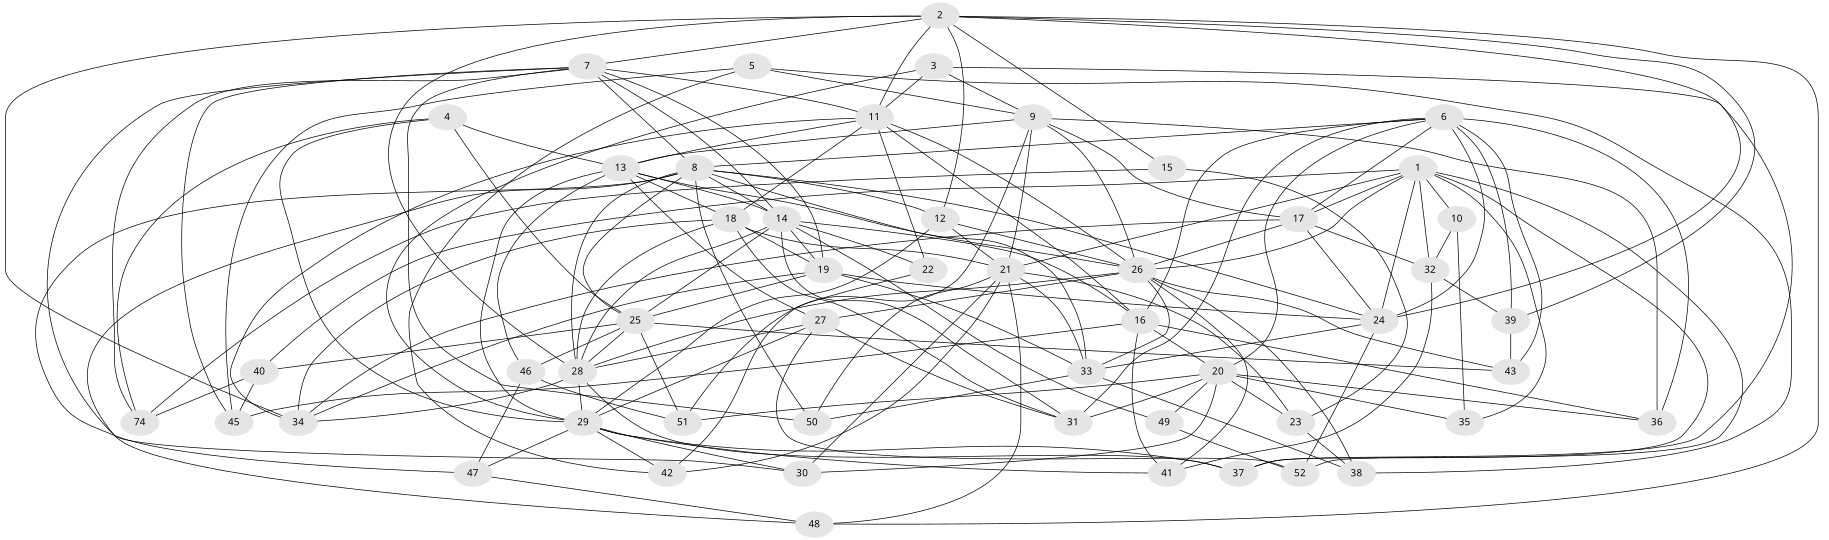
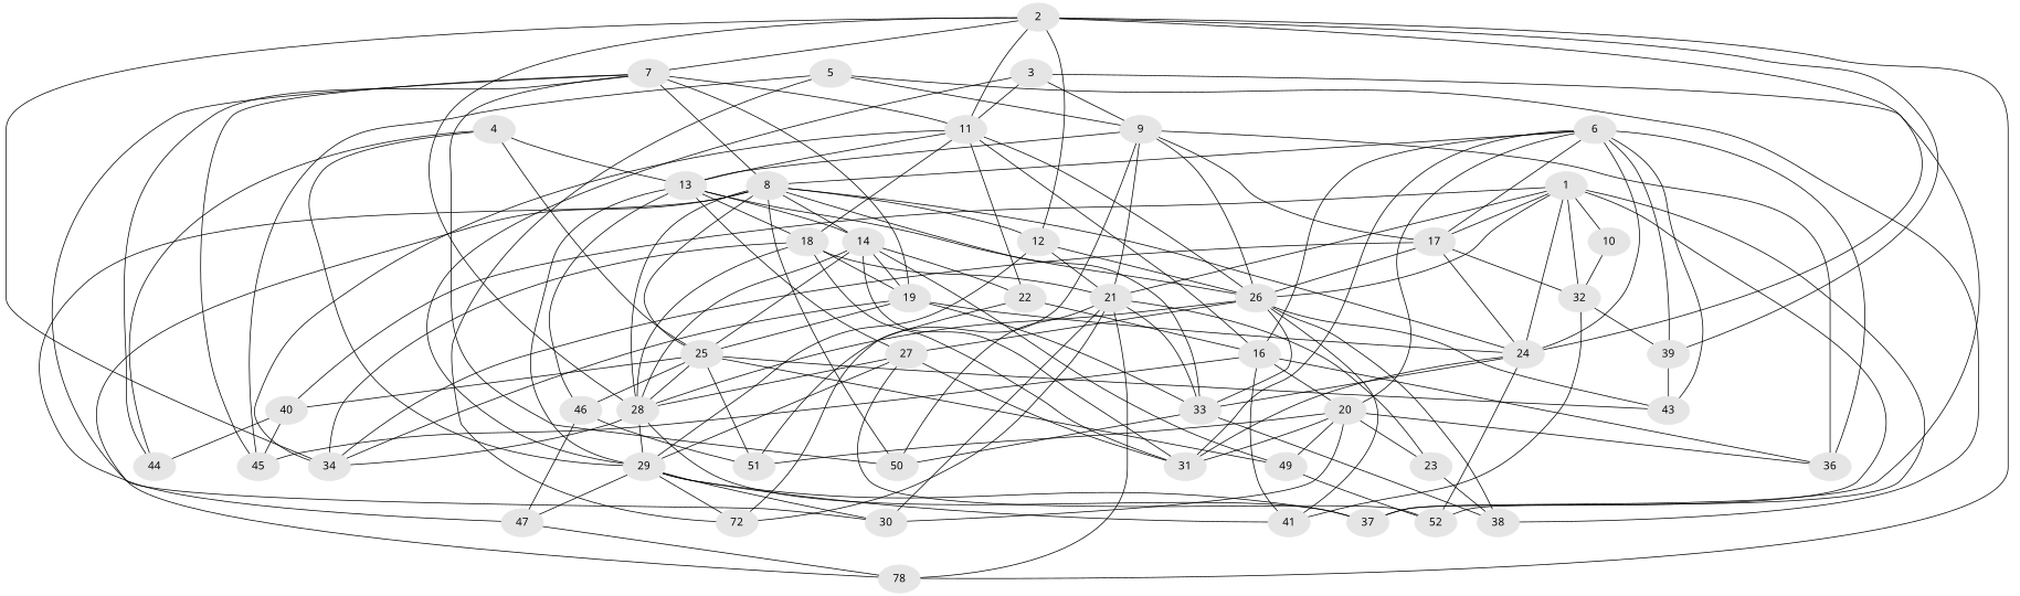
  graph {
    fontname="Noto Sans"
    node [color=gray90 fontname="Noto Sans" style=filled]
    edge [fontname="Noto Sans" weight=1.0]
    1
    10
    17
    21
    24
    26
    32
-   35
    37
    40
    52
    34
-   48
-   42
+   48 [label=78]
+   42 [label=72]
    30
    50
    33
    23
    31
    41
    28
    38
    43
    27
    39
-   44 [label=74]
+   44
    45
    2
    7
    11
    12
-   15
    8
    14
    19
    13
    16
    18
    22
    29
    3
    9
    36
    51
    47
    4
    25
    46
    49
    5
    6
    20
    1 -- 10 [weight=2.0]
    1 -- 17
    1 -- 21
    1 -- 24
    1 -- 26
    1 -- 32
-   1 -- 35
    1 -- 37
    1 -- 40
    1 -- 52
    10 -- 32
-   10 -- 35
    17 -- 24
    17 -- 26
    17 -- 32
    17 -- 34
    21 -- 48
    21 -- 42
    21 -- 30
    21 -- 50
    21 -- 33
    21 -- 23
    24 -- 52
    24 -- 33 [weight=2.0]
+   24 -- 31
    26 -- 33
    26 -- 41
    26 -- 28
    26 -- 38
    26 -- 43
    26 -- 27
    32 -- 41
    32 -- 39
    40 -- 44
    40 -- 45
    33 -- 50
    33 -- 38
    23 -- 38
    28 -- 37
    28 -- 34 [weight=2.0]
    28 -- 29
    27 -- 52
    27 -- 31
    27 -- 28
    27 -- 29
    39 -- 43
    2 -- 24
    2 -- 34 [weight=2.0]
    2 -- 48
    2 -- 28 [weight=2.0]
    2 -- 39
    2 -- 7
    2 -- 11
    2 -- 12
-   2 -- 15 [weight=2.0]
    7 -- 30
    7 -- 50
    7 -- 44
    7 -- 45
    7 -- 11
    7 -- 8
-   7 -- 14
    7 -- 19 [weight=2.0]
    11 -- 26
    11 -- 34
    11 -- 13
    11 -- 16
    11 -- 18 [weight=2.0]
    11 -- 22 [weight=2.0]
    12 -- 21 [weight=2.0]
    12 -- 26
    12 -- 29
-   15 -- 23
-   15 -- 44
    8 -- 24
    8 -- 48
    8 -- 50
    8 -- 33
    8 -- 28
    8 -- 12
    8 -- 14 [weight=2.0]
    8 -- 47
    8 -- 25
    14 -- 31
    14 -- 28
    14 -- 19
-   14 -- 16 [weight=2.0]
+   22 -- 16 [weight=2.0]
    14 -- 22
    14 -- 25
    14 -- 49
    19 -- 24
    19 -- 34
    19 -- 33
    19 -- 25
    13 -- 26
    13 -- 27
    13 -- 14
    13 -- 18
    13 -- 29 [weight=2.0]
    13 -- 46
    16 -- 41
    16 -- 45
    16 -- 36
    16 -- 20
    18 -- 21
    18 -- 34
    18 -- 31
    18 -- 28
    18 -- 19
    22 -- 42
    29 -- 37
    29 -- 42
    29 -- 30
    29 -- 41
    29 -- 47
    3 -- 37
    3 -- 11 [weight=2.0]
    3 -- 29
    3 -- 9 [weight=2.0]
    9 -- 17 [weight=2.0]
    9 -- 21 [weight=2.0]
    9 -- 26
    9 -- 13
    9 -- 36 [weight=2.0]
    9 -- 51
    47 -- 48
    4 -- 44
    4 -- 13
    4 -- 29
    4 -- 25
    25 -- 40
    25 -- 28
    25 -- 43
    25 -- 51
    25 -- 46
+   25 -- 49
    46 -- 51
    46 -- 47
    49 -- 52
    5 -- 42
    5 -- 38
    5 -- 45
    5 -- 9
    6 -- 17
    6 -- 24
    6 -- 31
    6 -- 43
    6 -- 39
    6 -- 8
    6 -- 16
    6 -- 36 [weight=2.0]
    6 -- 20
-   20 -- 35 [weight=2.0]
    20 -- 30
    20 -- 23
    20 -- 31
    20 -- 36
    20 -- 51
    20 -- 49
  }
